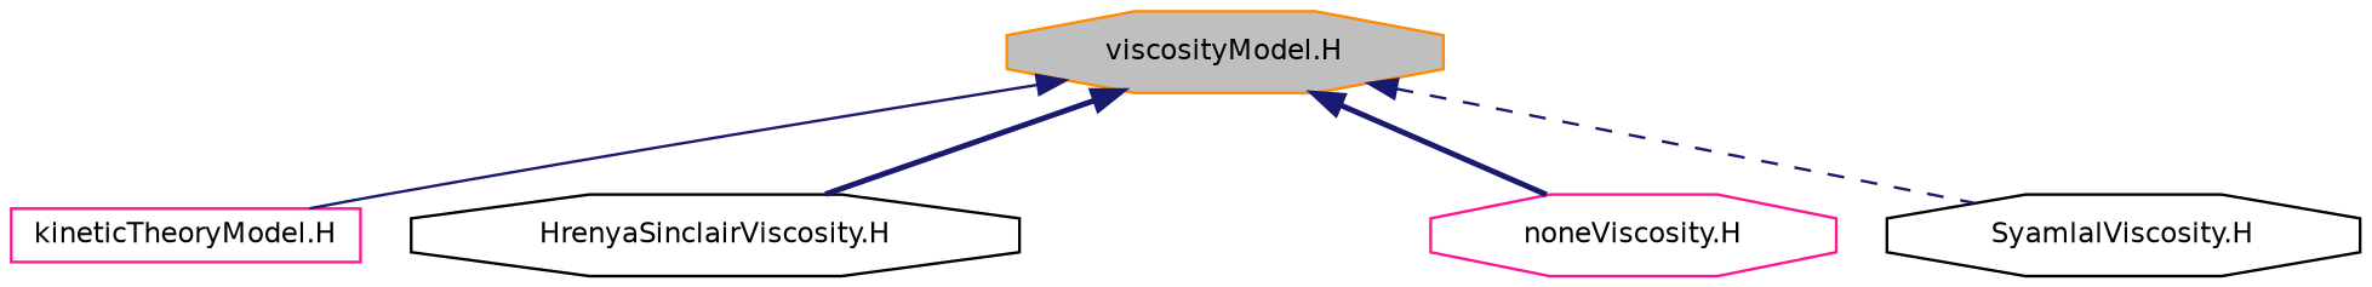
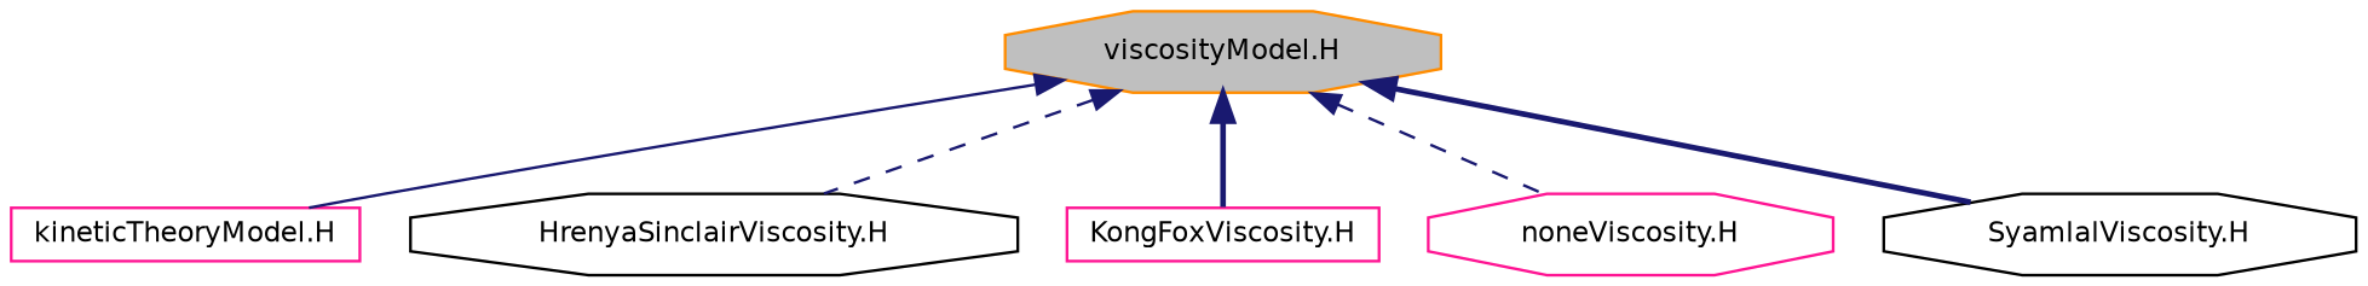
  digraph {
    node [color=deeppink fontname=Helvetica fontsize=10 shape=octagon]
    edge [color=midnightblue dir=back fontname=Helvetica fontsize=10 labelfontname=Helvetica labelfontsize=10 style=dashed]
    n1 [color=darkorange fillcolor=grey75 fontcolor=black height=0.2 label="viscosityModel.H" style=filled width=0.4]
    n2 [height=0.2 label="kineticTheoryModel.H" shape=box width=0.4]
    n3 [color=black height=0.2 label="HrenyaSinclairViscosity.H" width=0.4]
+   n4 [height=0.2 label="KongFoxViscosity.H" shape=box width=0.4]
    n5 [height=0.2 label="noneViscosity.H" width=0.4]
    n6 [color=black height=0.2 label="SyamlalViscosity.H" width=0.4]
    n1 -> n2 [style=solid]
-   n1 -> n3 [style=bold]
-   n1 -> n5 [style=bold]
-   n1 -> n6
+   n1 -> n3
+   n1 -> n4 [style=bold]
+   n1 -> n5
+   n1 -> n6 [style=bold]
  }
